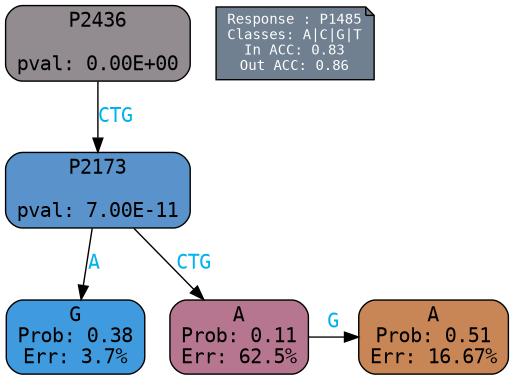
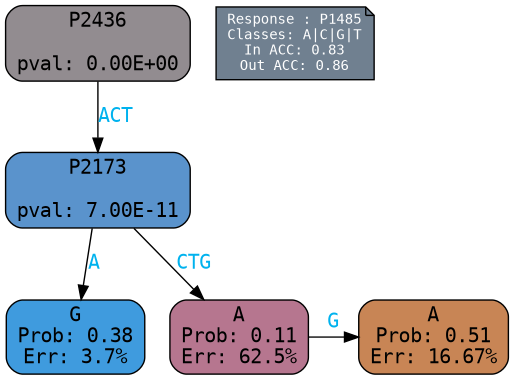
  digraph {
    fontname="DejaVu Sans Mono"
    ranksep=equally
    splines=polylines
    node [color=black fontname="DejaVu Sans Mono" shape=box style="filled, rounded"]
    edge [fontcolor=deepskyblue2 fontname="DejaVu Sans Mono"]
    n1 [fillcolor="#3f9bde" label="G\nProb: 0.38\nErr: 3.7%"]
    n2 [fillcolor="#b6768f" label="A\nProb: 0.11\nErr: 62.5%"]
    n3 [fillcolor="#c88555" label="A\nProb: 0.51\nErr: 16.67%"]
    n4 [align=left fillcolor=slategray fontcolor=white fontsize=10 label="Response : P1485\nClasses: A|C|G|T\nIn ACC: 0.83\nOut ACC: 0.86\n" shape=note style=filled]
    n5 [fillcolor="#928c90" label="P2436\n\npval: 0.00E+00"]
    n6 [fillcolor="#5a93cc" label="P2173\n\npval: 7.00E-11"]
    subgraph sub_1 {
      rank=same
      n1
      n2
      n3
    }
    subgraph sub_2 {
      rank=same
      n4
      n5
    }
    n2 -> n3 [label=G]
-   n5 -> n6 [label=CTG]
+   n5 -> n6 [label=ACT]
    n6 -> n1 [label=A]
    n6 -> n2 [label=CTG]
  }
